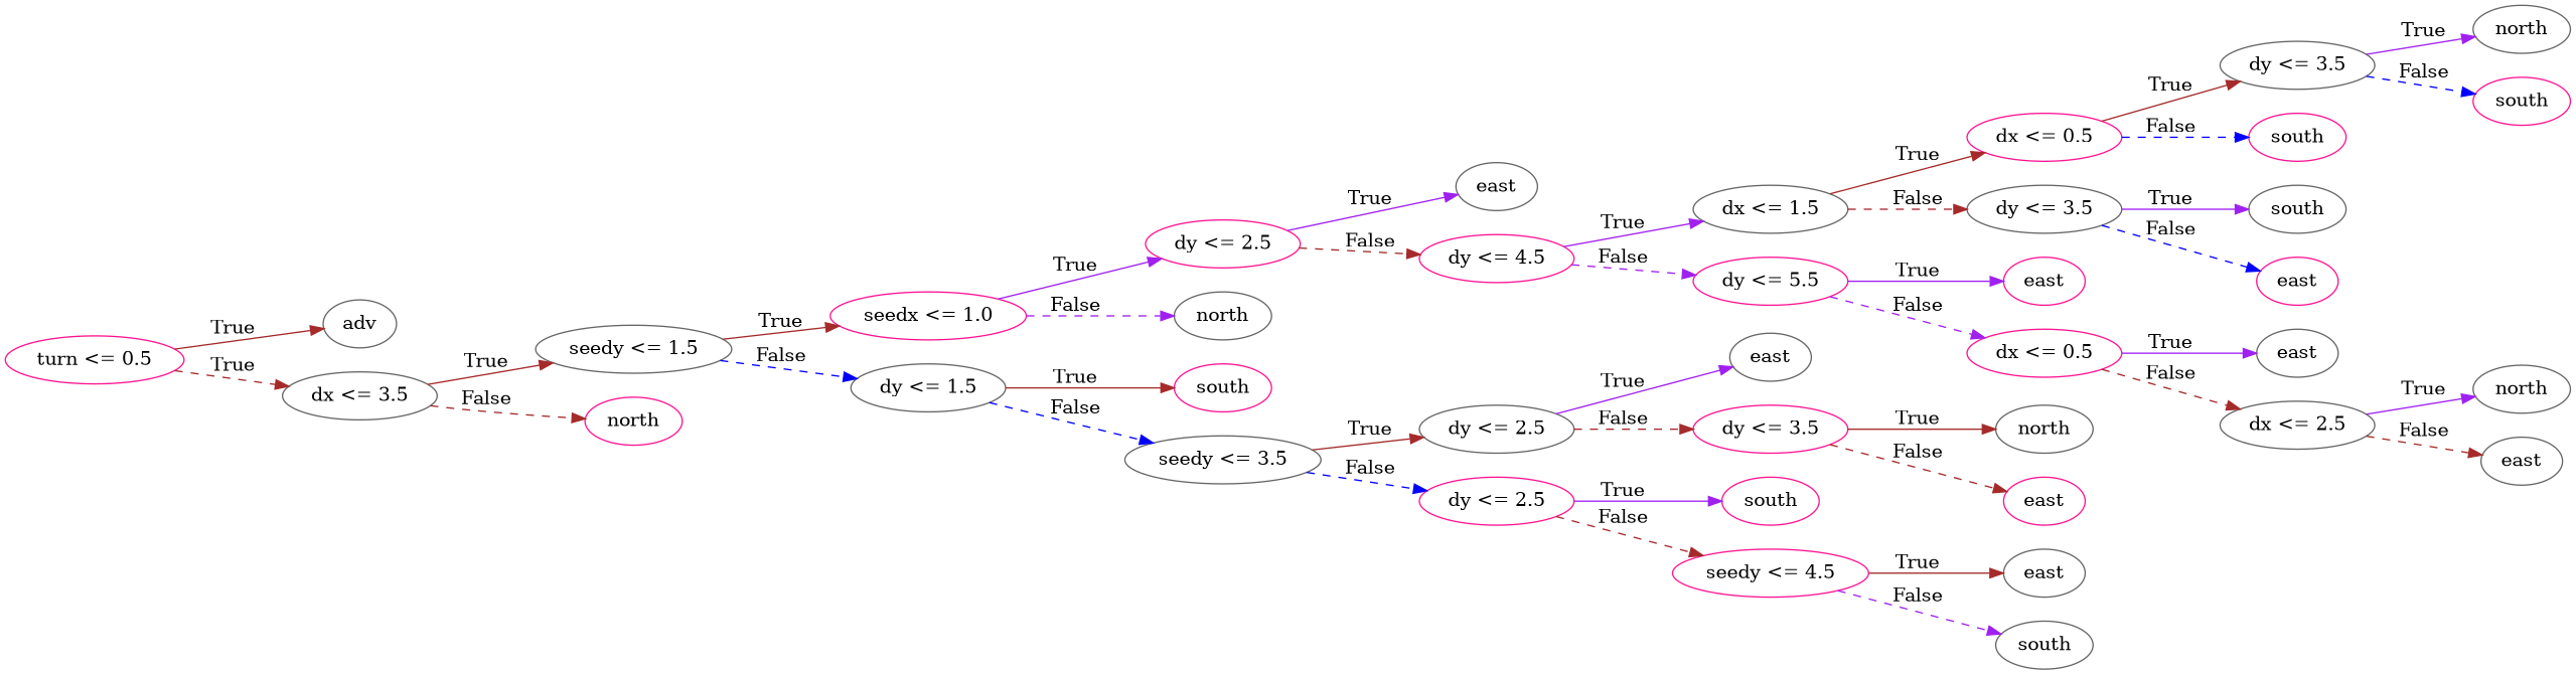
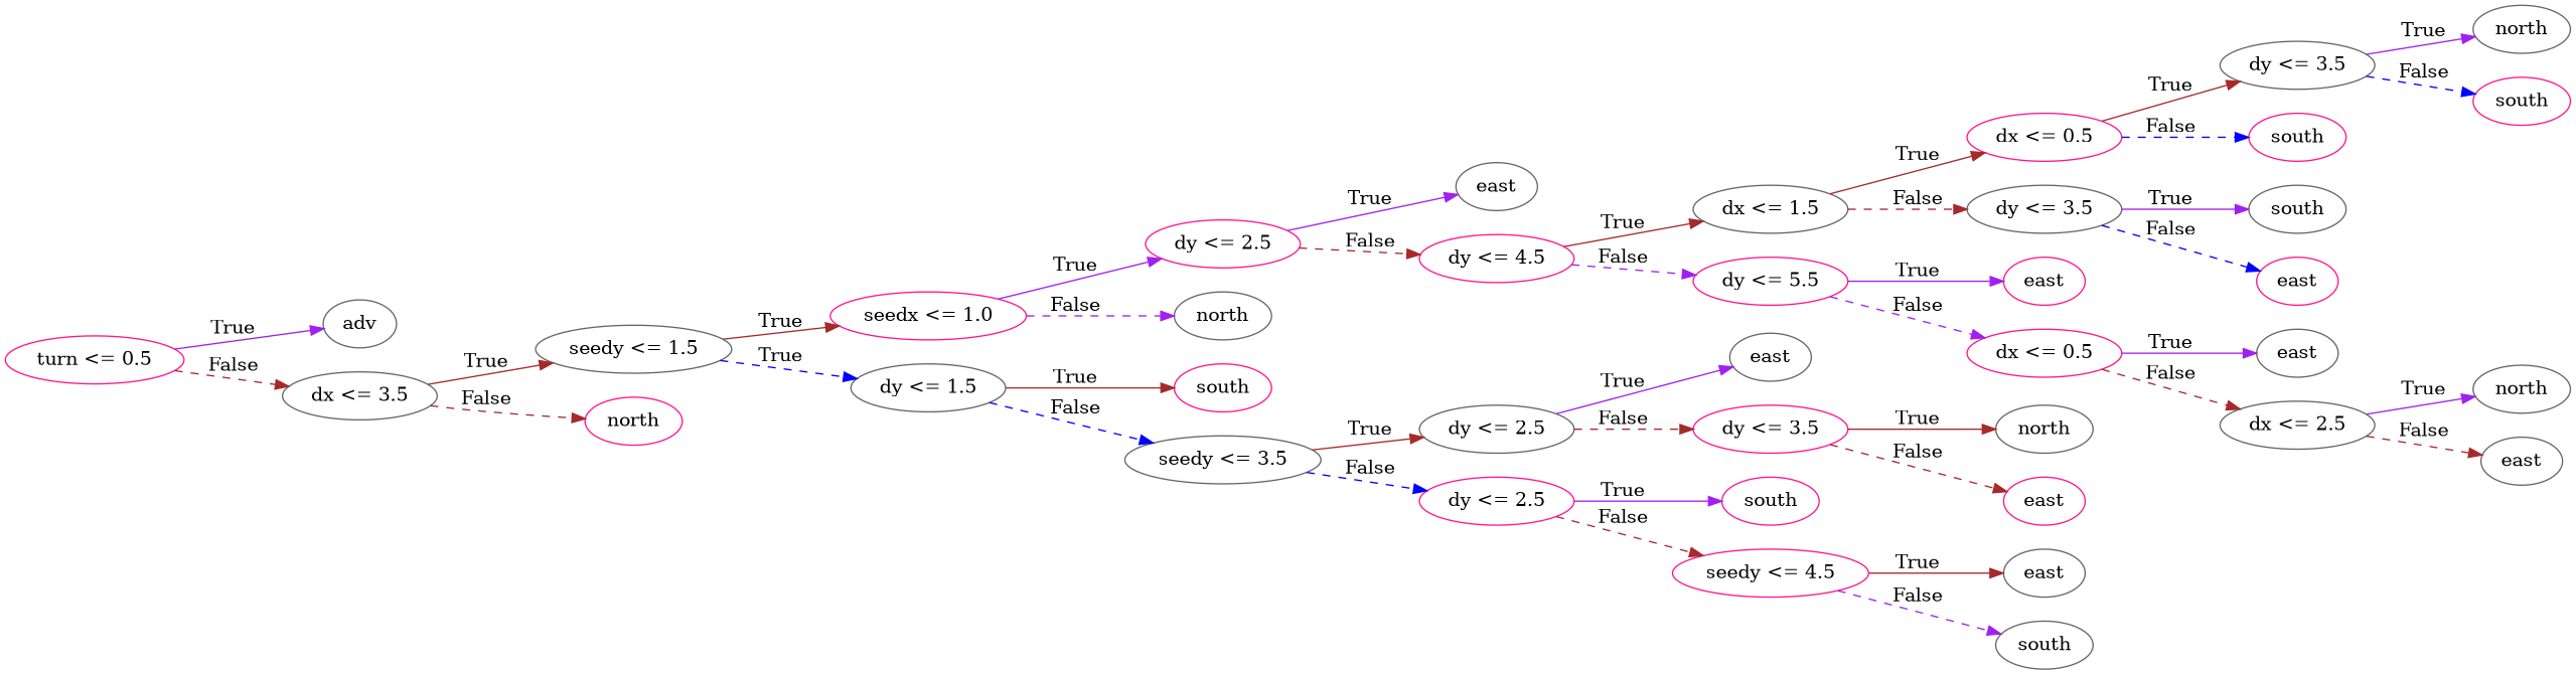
  digraph {
    rankdir=LR
    node [color=gray40]
    edge [color=brown]
    n1 [color=deeppink label="turn <= 0.5"]
    n2 [label=adv]
    n3 [label="dx <= 3.5"]
    n4 [label="seedy <= 1.5"]
    n5 [color=deeppink label=north]
    n6 [color=deeppink label="seedx <= 1.0"]
    n7 [label="dy <= 1.5"]
    n8 [color=deeppink label="dy <= 2.5"]
    n9 [label=north]
    n10 [color=deeppink label=south]
    n11 [label="seedy <= 3.5"]
    n12 [label=east]
    n13 [color=deeppink label="dy <= 4.5"]
    n14 [label="dx <= 1.5"]
    n15 [color=deeppink label="dy <= 5.5"]
    n16 [color=deeppink label="dx <= 0.5"]
    n17 [label="dy <= 3.5"]
    n18 [color=deeppink label=east]
    n19 [color=deeppink label="dx <= 0.5"]
    n20 [label="dy <= 3.5"]
    n21 [color=deeppink label=south]
    n22 [label=south]
    n23 [color=deeppink label=east]
    n24 [label=north]
    n25 [color=deeppink label=south]
    n26 [label=east]
    n27 [label="dx <= 2.5"]
    n28 [label=north]
    n29 [label=east]
    n30 [label="dy <= 2.5"]
    n31 [color=deeppink label="dy <= 2.5"]
    n32 [label=east]
    n33 [color=deeppink label="dy <= 3.5"]
    n34 [color=deeppink label=south]
    n35 [color=deeppink label="seedy <= 4.5"]
    n36 [label=north]
    n37 [color=deeppink label=east]
    n38 [label=east]
    n39 [label=south]
-   n1 -> n2 [label=True]
-   n1 -> n3 [label=True style=dashed]
+   n1 -> n2 [color=purple label=True]
+   n1 -> n3 [label=False style=dashed]
    n3 -> n4 [label=True]
    n3 -> n5 [label=False style=dashed]
    n4 -> n6 [label=True]
-   n4 -> n7 [color=blue label=False style=dashed]
+   n4 -> n7 [color=blue label=True style=dashed]
    n6 -> n8 [color=purple label=True]
    n6 -> n9 [color=purple label=False style=dashed]
    n7 -> n10 [label=True]
    n7 -> n11 [color=blue label=False style=dashed]
    n8 -> n12 [color=purple label=True]
    n8 -> n13 [label=False style=dashed]
    n11 -> n30 [label=True]
    n11 -> n31 [color=blue label=False style=dashed]
-   n13 -> n14 [color=purple label=True]
+   n13 -> n14 [label=True]
    n13 -> n15 [color=purple label=False style=dashed]
    n14 -> n16 [label=True]
    n14 -> n17 [label=False style=dashed]
    n15 -> n18 [color=purple label=True]
    n15 -> n19 [color=purple label=False style=dashed]
    n16 -> n20 [label=True]
    n16 -> n21 [color=blue label=False style=dashed]
    n17 -> n22 [color=purple label=True]
    n17 -> n23 [color=blue label=False style=dashed]
    n19 -> n26 [color=purple label=True]
    n19 -> n27 [label=False style=dashed]
    n20 -> n24 [color=purple label=True]
    n20 -> n25 [color=blue label=False style=dashed]
    n27 -> n28 [color=purple label=True]
    n27 -> n29 [label=False style=dashed]
    n30 -> n32 [color=purple label=True]
    n30 -> n33 [label=False style=dashed]
    n31 -> n34 [color=purple label=True]
    n31 -> n35 [label=False style=dashed]
    n33 -> n36 [label=True]
    n33 -> n37 [label=False style=dashed]
    n35 -> n38 [label=True]
    n35 -> n39 [color=purple label=False style=dashed]
  }
